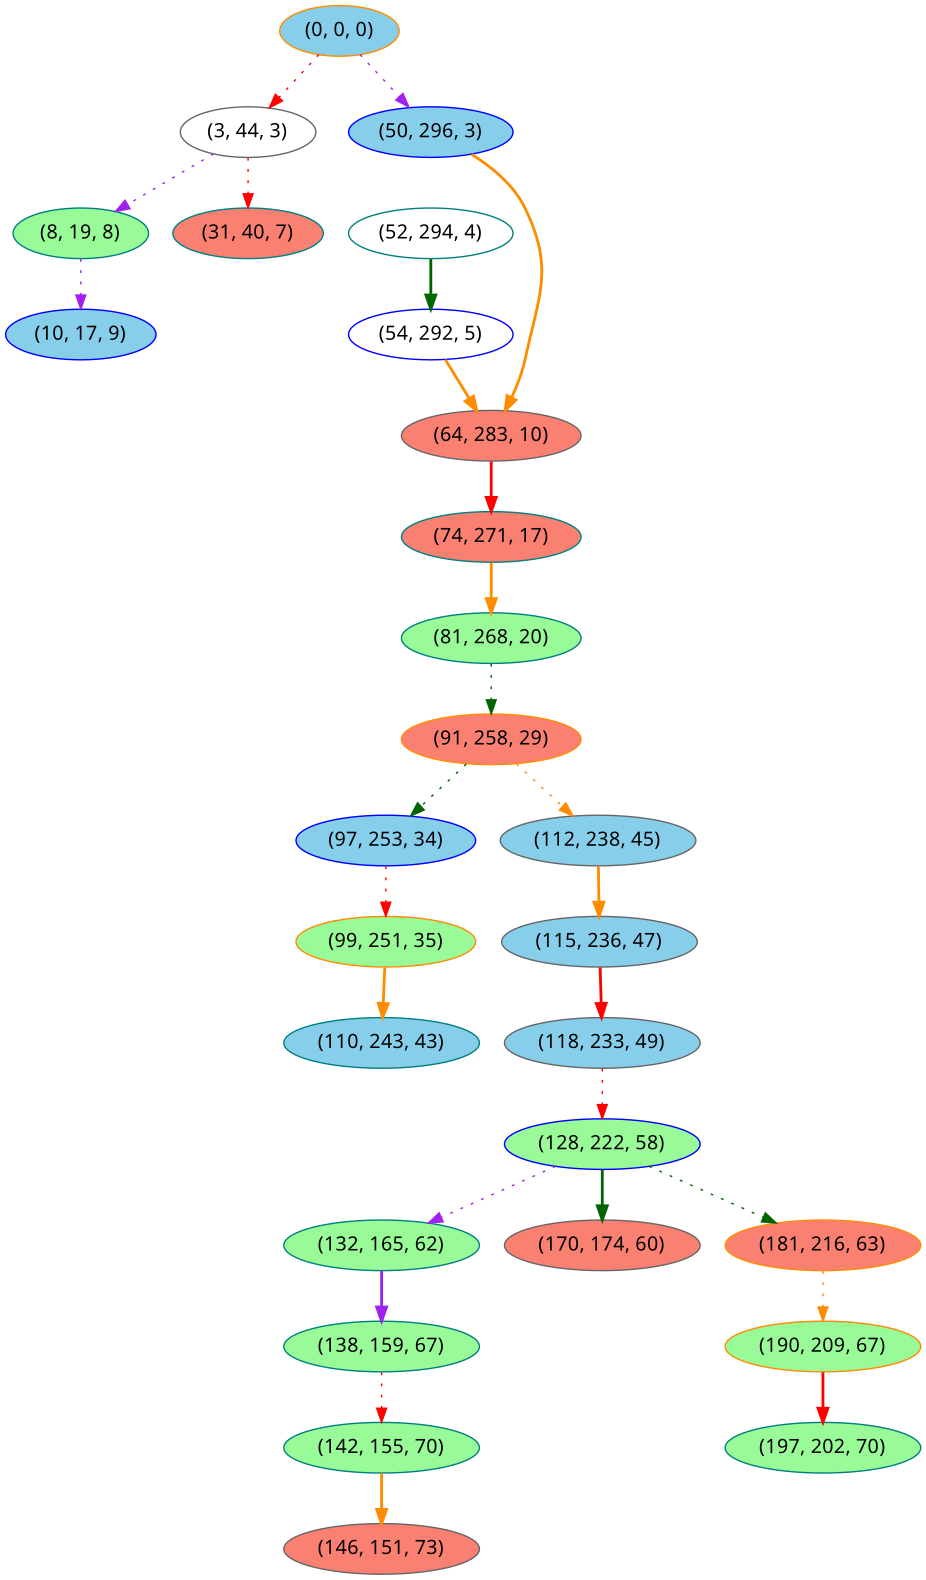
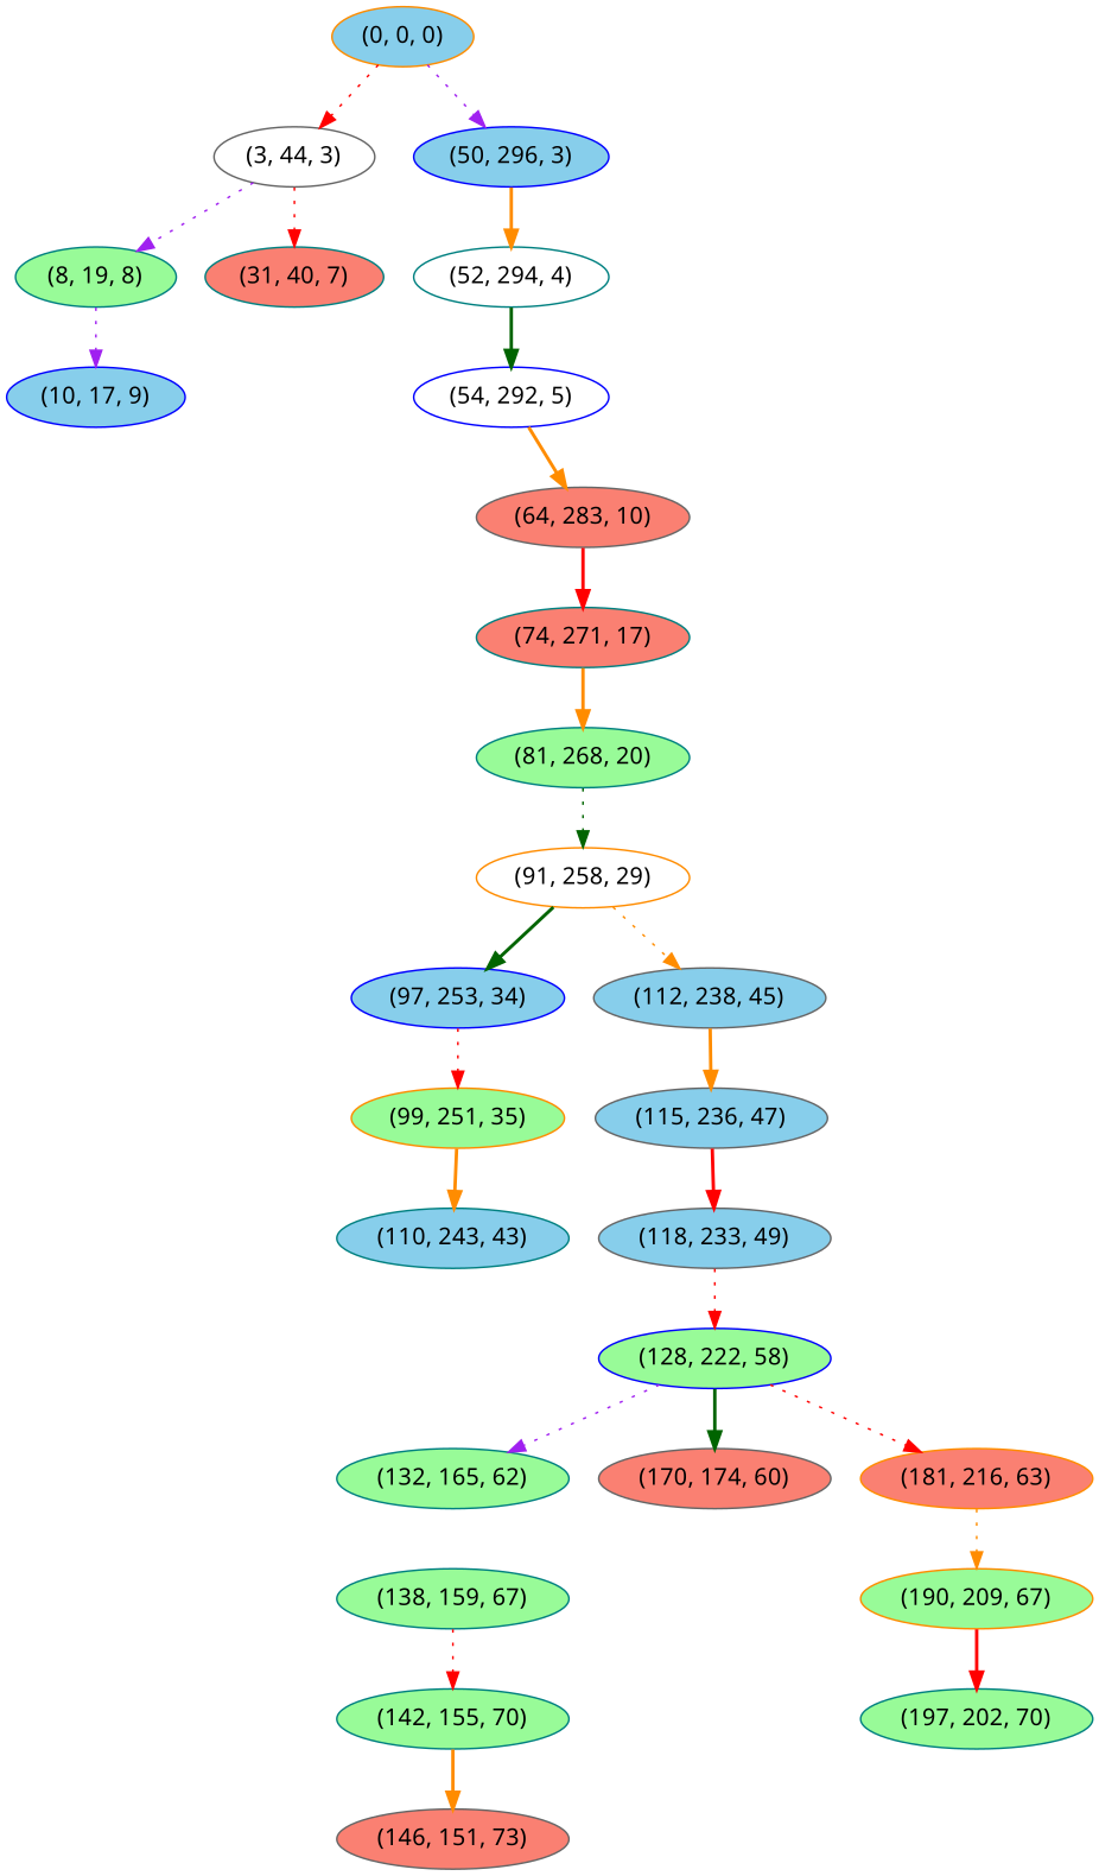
  digraph {
    fontname="Noto Sans"
    node [color=teal fillcolor=palegreen fontname="Noto Sans" style=filled]
    edge [color=red fontname="Noto Sans" style=dotted]
    "(0, 0, 0)" [color=darkorange fillcolor=skyblue]
    "(3, 44, 3)" [color=gray40 fillcolor=white]
    "(50, 296, 3)" [color=blue fillcolor=skyblue]
    "(8, 19, 8)"
    "(31, 40, 7)" [fillcolor=salmon]
    "(52, 294, 4)" [fillcolor=white]
    "(10, 17, 9)" [color=blue fillcolor=skyblue]
    "(54, 292, 5)" [color=blue fillcolor=white]
    "(64, 283, 10)" [color=gray40 fillcolor=salmon]
    "(74, 271, 17)" [fillcolor=salmon]
    "(81, 268, 20)"
-   "(91, 258, 29)" [color=darkorange fillcolor=salmon]
+   "(91, 258, 29)" [color=darkorange fillcolor=white]
    "(97, 253, 34)" [color=blue fillcolor=skyblue]
    "(112, 238, 45)" [color=gray40 fillcolor=skyblue]
    "(99, 251, 35)" [color=darkorange]
    "(110, 243, 43)" [fillcolor=skyblue]
    "(115, 236, 47)" [color=gray40 fillcolor=skyblue]
    "(118, 233, 49)" [color=gray40 fillcolor=skyblue]
    "(128, 222, 58)" [color=blue]
    "(132, 165, 62)"
    "(170, 174, 60)" [color=gray40 fillcolor=salmon]
    "(181, 216, 63)" [color=darkorange fillcolor=salmon]
    "(138, 159, 67)"
    "(190, 209, 67)" [color=darkorange]
    "(142, 155, 70)"
    "(146, 151, 73)" [color=gray40 fillcolor=salmon]
    "(197, 202, 70)"
    "(0, 0, 0)" -> "(3, 44, 3)"
    "(0, 0, 0)" -> "(50, 296, 3)" [color=purple]
    "(3, 44, 3)" -> "(8, 19, 8)" [color=purple]
    "(3, 44, 3)" -> "(31, 40, 7)"
-   "(50, 296, 3)" -> "(64, 283, 10)" [color=darkorange style=bold]
+   "(50, 296, 3)" -> "(52, 294, 4)" [color=darkorange style=bold]
    "(8, 19, 8)" -> "(10, 17, 9)" [color=purple]
    "(52, 294, 4)" -> "(54, 292, 5)" [color=darkgreen style=bold]
    "(54, 292, 5)" -> "(64, 283, 10)" [color=darkorange style=bold]
    "(64, 283, 10)" -> "(74, 271, 17)" [style=bold]
    "(74, 271, 17)" -> "(81, 268, 20)" [color=darkorange style=bold]
    "(81, 268, 20)" -> "(91, 258, 29)" [color=darkgreen]
-   "(91, 258, 29)" -> "(97, 253, 34)" [color=darkgreen]
+   "(91, 258, 29)" -> "(97, 253, 34)" [color=darkgreen style=bold]
    "(91, 258, 29)" -> "(112, 238, 45)" [color=darkorange]
    "(97, 253, 34)" -> "(99, 251, 35)"
    "(112, 238, 45)" -> "(115, 236, 47)" [color=darkorange style=bold]
    "(99, 251, 35)" -> "(110, 243, 43)" [color=darkorange style=bold]
    "(115, 236, 47)" -> "(118, 233, 49)" [style=bold]
    "(118, 233, 49)" -> "(128, 222, 58)"
    "(128, 222, 58)" -> "(132, 165, 62)" [color=purple]
    "(128, 222, 58)" -> "(170, 174, 60)" [color=darkgreen style=bold]
-   "(128, 222, 58)" -> "(181, 216, 63)" [color=darkgreen]
-   "(132, 165, 62)" -> "(138, 159, 67)" [color=purple style=bold]
+   "(128, 222, 58)" -> "(181, 216, 63)"
    "(181, 216, 63)" -> "(190, 209, 67)" [color=darkorange]
    "(138, 159, 67)" -> "(142, 155, 70)"
    "(190, 209, 67)" -> "(197, 202, 70)" [style=bold]
    "(142, 155, 70)" -> "(146, 151, 73)" [color=darkorange style=bold]
  }
